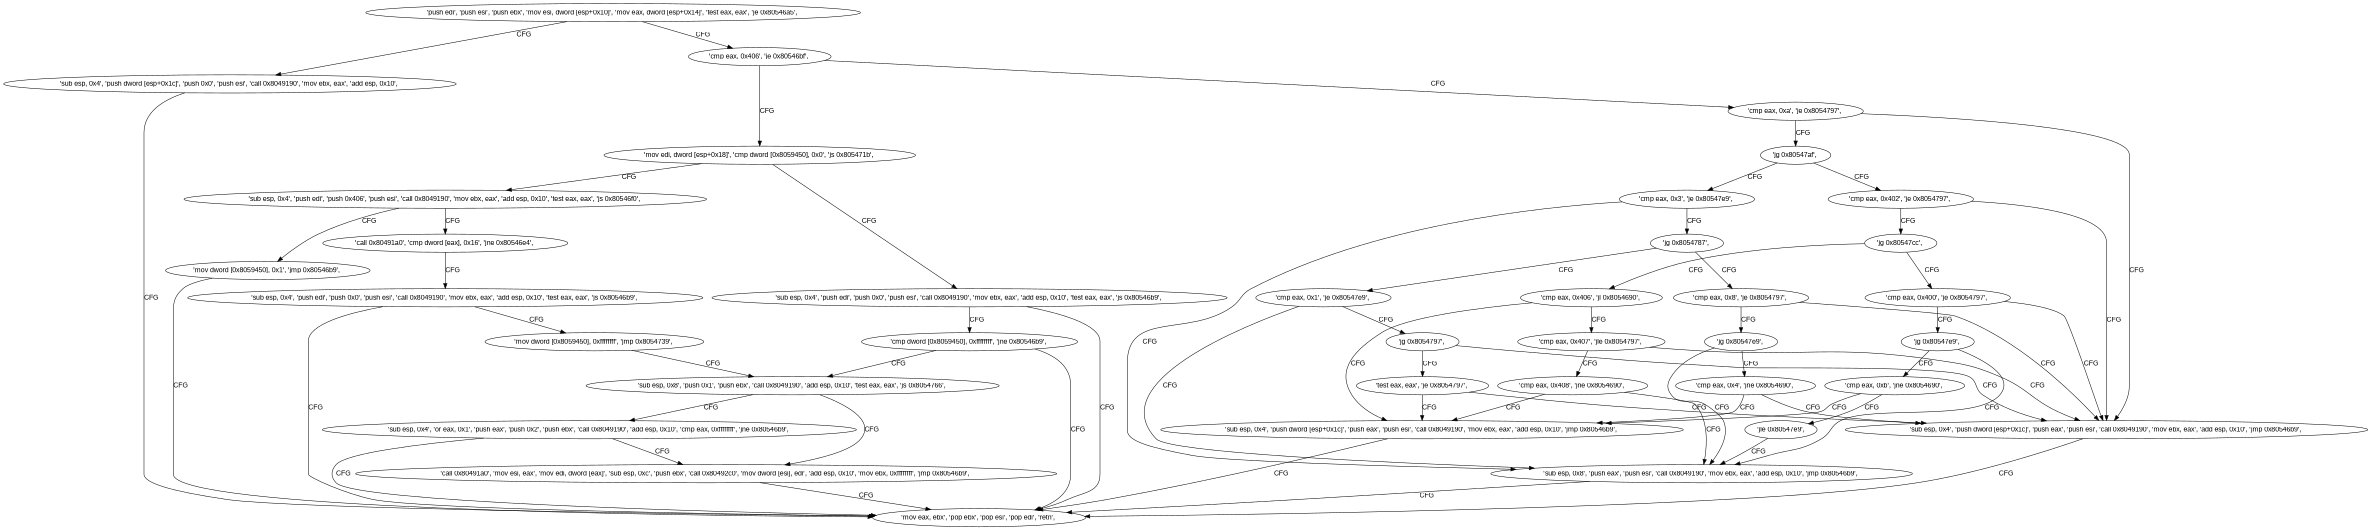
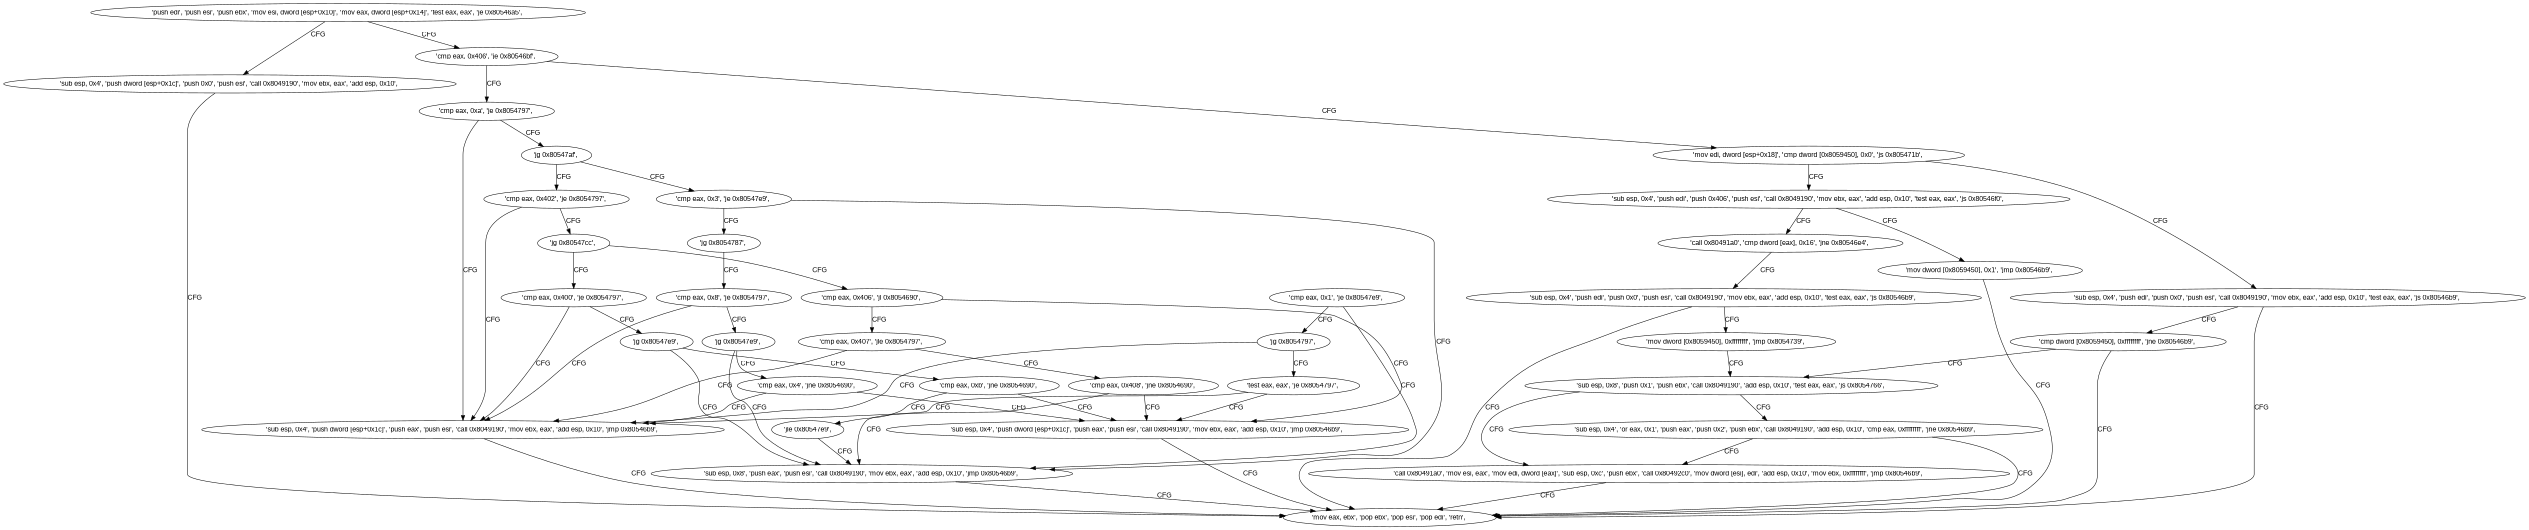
  digraph {
    fontname="Liberation Sans"
    node [fontname="Liberation Sans"]
    edge [fontname="Liberation Sans"]
    n1 [label="'push edi', 'push esi', 'push ebx', 'mov esi, dword [esp+0x10]', 'mov eax, dword [esp+0x14]', 'test eax, eax', 'je 0x80546a5', "]
    n2 [label="'sub esp, 0x4', 'push dword [esp+0x1c]', 'push 0x0', 'push esi', 'call 0x8049190', 'mov ebx, eax', 'add esp, 0x10', "]
    n3 [label="'cmp eax, 0x406', 'je 0x80546bf', "]
    n4 [label="'mov eax, ebx', 'pop ebx', 'pop esi', 'pop edi', 'retn', "]
    n5 [label="'mov edi, dword [esp+0x18]', 'cmp dword [0x8059450], 0x0', 'js 0x805471b', "]
    n6 [label="'cmp eax, 0xa', 'je 0x8054797', "]
    n7 [label="'sub esp, 0x4', 'push edi', 'push 0x0', 'push esi', 'call 0x8049190', 'mov ebx, eax', 'add esp, 0x10', 'test eax, eax', 'js 0x80546b9', "]
    n8 [label="'sub esp, 0x4', 'push edi', 'push 0x406', 'push esi', 'call 0x8049190', 'mov ebx, eax', 'add esp, 0x10', 'test eax, eax', 'js 0x80546f0', "]
    n9 [label="'sub esp, 0x4', 'push dword [esp+0x1c]', 'push eax', 'push esi', 'call 0x8049190', 'mov ebx, eax', 'add esp, 0x10', 'jmp 0x80546b9', "]
    n10 [label="'jg 0x80547af', "]
    n11 [label="'cmp dword [0x8059450], 0xffffffff', 'jne 0x80546b9', "]
    n12 [label="'call 0x80491a0', 'cmp dword [eax], 0x16', 'jne 0x80546e4', "]
    n13 [label="'mov dword [0x8059450], 0x1', 'jmp 0x80546b9', "]
    n14 [label="'cmp eax, 0x402', 'je 0x8054797', "]
    n15 [label="'cmp eax, 0x3', 'je 0x80547e9', "]
    n16 [label="'sub esp, 0x8', 'push 0x1', 'push ebx', 'call 0x8049190', 'add esp, 0x10', 'test eax, eax', 'js 0x8054766', "]
    n17 [label="'sub esp, 0x4', 'push edi', 'push 0x0', 'push esi', 'call 0x8049190', 'mov ebx, eax', 'add esp, 0x10', 'test eax, eax', 'js 0x80546b9', "]
    n18 [label="'jg 0x80547cc', "]
    n19 [label="'sub esp, 0x8', 'push eax', 'push esi', 'call 0x8049190', 'mov ebx, eax', 'add esp, 0x10', 'jmp 0x80546b9', "]
    n20 [label="'jg 0x8054787', "]
    n21 [label="'call 0x80491a0', 'mov esi, eax', 'mov edi, dword [eax]', 'sub esp, 0xc', 'push ebx', 'call 0x80492c0', 'mov dword [esi], edi', 'add esp, 0x10', 'mov ebx, 0xffffffff', 'jmp 0x80546b9', "]
    n22 [label="'sub esp, 0x4', 'or eax, 0x1', 'push eax', 'push 0x2', 'push ebx', 'call 0x8049190', 'add esp, 0x10', 'cmp eax, 0xffffffff', 'jne 0x80546b9', "]
    n23 [label="'mov dword [0x8059450], 0xffffffff', 'jmp 0x8054739', "]
    n24 [label="'cmp eax, 0x406', 'jl 0x8054690', "]
    n25 [label="'cmp eax, 0x400', 'je 0x8054797', "]
    n26 [label="'cmp eax, 0x8', 'je 0x8054797', "]
    n27 [label="'cmp eax, 0x1', 'je 0x80547e9', "]
    n28 [label="'sub esp, 0x4', 'push dword [esp+0x1c]', 'push eax', 'push esi', 'call 0x8049190', 'mov ebx, eax', 'add esp, 0x10', 'jmp 0x80546b9', "]
    n29 [label="'cmp eax, 0x407', 'jle 0x8054797', "]
    n30 [label="'jg 0x80547e9', "]
    n31 [label="'jg 0x80547e9', "]
    n32 [label="'jg 0x8054797', "]
    n33 [label="'cmp eax, 0x408', 'jne 0x8054690', "]
    n34 [label="'cmp eax, 0xb', 'jne 0x8054690', "]
    n35 [label="'cmp eax, 0x4', 'jne 0x8054690', "]
    n36 [label="'test eax, eax', 'je 0x8054797', "]
    n37 [label="'jle 0x80547e9',"]
    n1 -> n2 [label=CFG]
    n1 -> n3 [label=CFG]
    n2 -> n4 [label=CFG]
    n3 -> n5 [label=CFG]
    n3 -> n6 [label=CFG]
    n5 -> n7 [label=CFG]
    n5 -> n8 [label=CFG]
    n6 -> n9 [label=CFG]
    n6 -> n10 [label=CFG]
    n7 -> n4 [label=CFG]
    n7 -> n11 [label=CFG]
    n8 -> n12 [label=CFG]
    n8 -> n13 [label=CFG]
    n9 -> n4 [label=CFG]
    n10 -> n14 [label=CFG]
    n10 -> n15 [label=CFG]
    n11 -> n4 [label=CFG]
    n11 -> n16 [label=CFG]
    n12 -> n17 [label=CFG]
    n13 -> n4 [label=CFG]
    n14 -> n9 [label=CFG]
    n14 -> n18 [label=CFG]
    n15 -> n19 [label=CFG]
    n15 -> n20 [label=CFG]
    n16 -> n21 [label=CFG]
    n16 -> n22 [label=CFG]
    n17 -> n4 [label=CFG]
    n17 -> n23 [label=CFG]
    n18 -> n24 [label=CFG]
    n18 -> n25 [label=CFG]
    n19 -> n4 [label=CFG]
    n20 -> n26 [label=CFG]
-   n20 -> n27 [label=CFG]
    n21 -> n4 [label=CFG]
    n22 -> n4 [label=CFG]
    n22 -> n21 [label=CFG]
    n23 -> n16 [label=CFG]
    n24 -> n28 [label=CFG]
    n24 -> n29 [label=CFG]
    n25 -> n9 [label=CFG]
    n25 -> n30 [label=CFG]
    n26 -> n9 [label=CFG]
    n26 -> n31 [label=CFG]
    n27 -> n19 [label=CFG]
    n27 -> n32 [label=CFG]
    n28 -> n4 [label=CFG]
    n29 -> n9 [label=CFG]
    n29 -> n33 [label=CFG]
    n30 -> n19 [label=CFG]
    n30 -> n34 [label=CFG]
    n31 -> n19 [label=CFG]
    n31 -> n35 [label=CFG]
    n32 -> n9 [label=CFG]
    n32 -> n36 [label=CFG]
    n33 -> n19 [label=CFG]
    n33 -> n28 [label=CFG]
    n34 -> n28 [label=CFG]
    n34 -> n37 [label=CFG]
    n35 -> n9 [label=CFG]
    n35 -> n28 [label=CFG]
    n36 -> n9 [label=CFG]
    n36 -> n28 [label=CFG]
    n37 -> n19 [label=CFG]
  }
